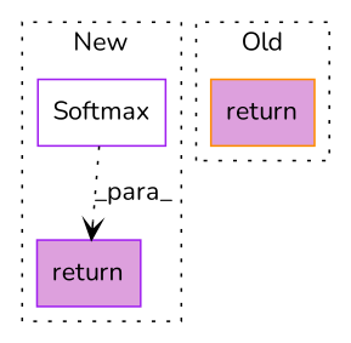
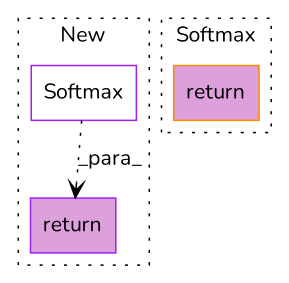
  digraph {
    fontname=Nunito
    node [a=41 l=7 shape=box style=filled fillcolor=plum color=purple fontname=Nunito]
    n1 [a=32 l=9 label=Softmax s=8113 fillcolor=white]
    n2 [label=return s=8097]
    n3 [label=return s=6922 color=darkorange]
    subgraph cluster_1 {
      label=New
      style=dotted
      n1
      n2
    }
    subgraph cluster_2 {
-     label=Old
+     label=Softmax
      style=dotted
      n3
    }
    n1 -> n2 [label=_para_ style=dotted arrowhead=vee fontname=Nunito]
  }
